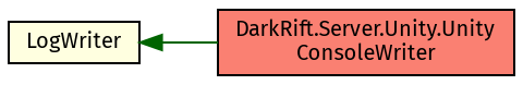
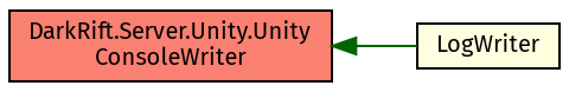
  digraph {
    rankdir=LR
    fontname="Fira Sans"
    node [color=black fontname="Fira Sans" fontsize=10 shape=record style=filled]
    n1 [fillcolor=lightyellow height=0.2 label=LogWriter width=0.4]
    n2 [fillcolor=salmon height=0.2 label="DarkRift.Server.Unity.Unity\lConsoleWriter" width=0.4]
-   n1 -> n2 [color=darkgreen dir=back fontname="Fira Sans" fontsize=10 labelfontname=Helvetica labelfontsize=10 style=solid]
+   n2 -> n1 [color=darkgreen dir=back fontname="Fira Sans" fontsize=10 labelfontname=Helvetica labelfontsize=10 style=solid]
  }
